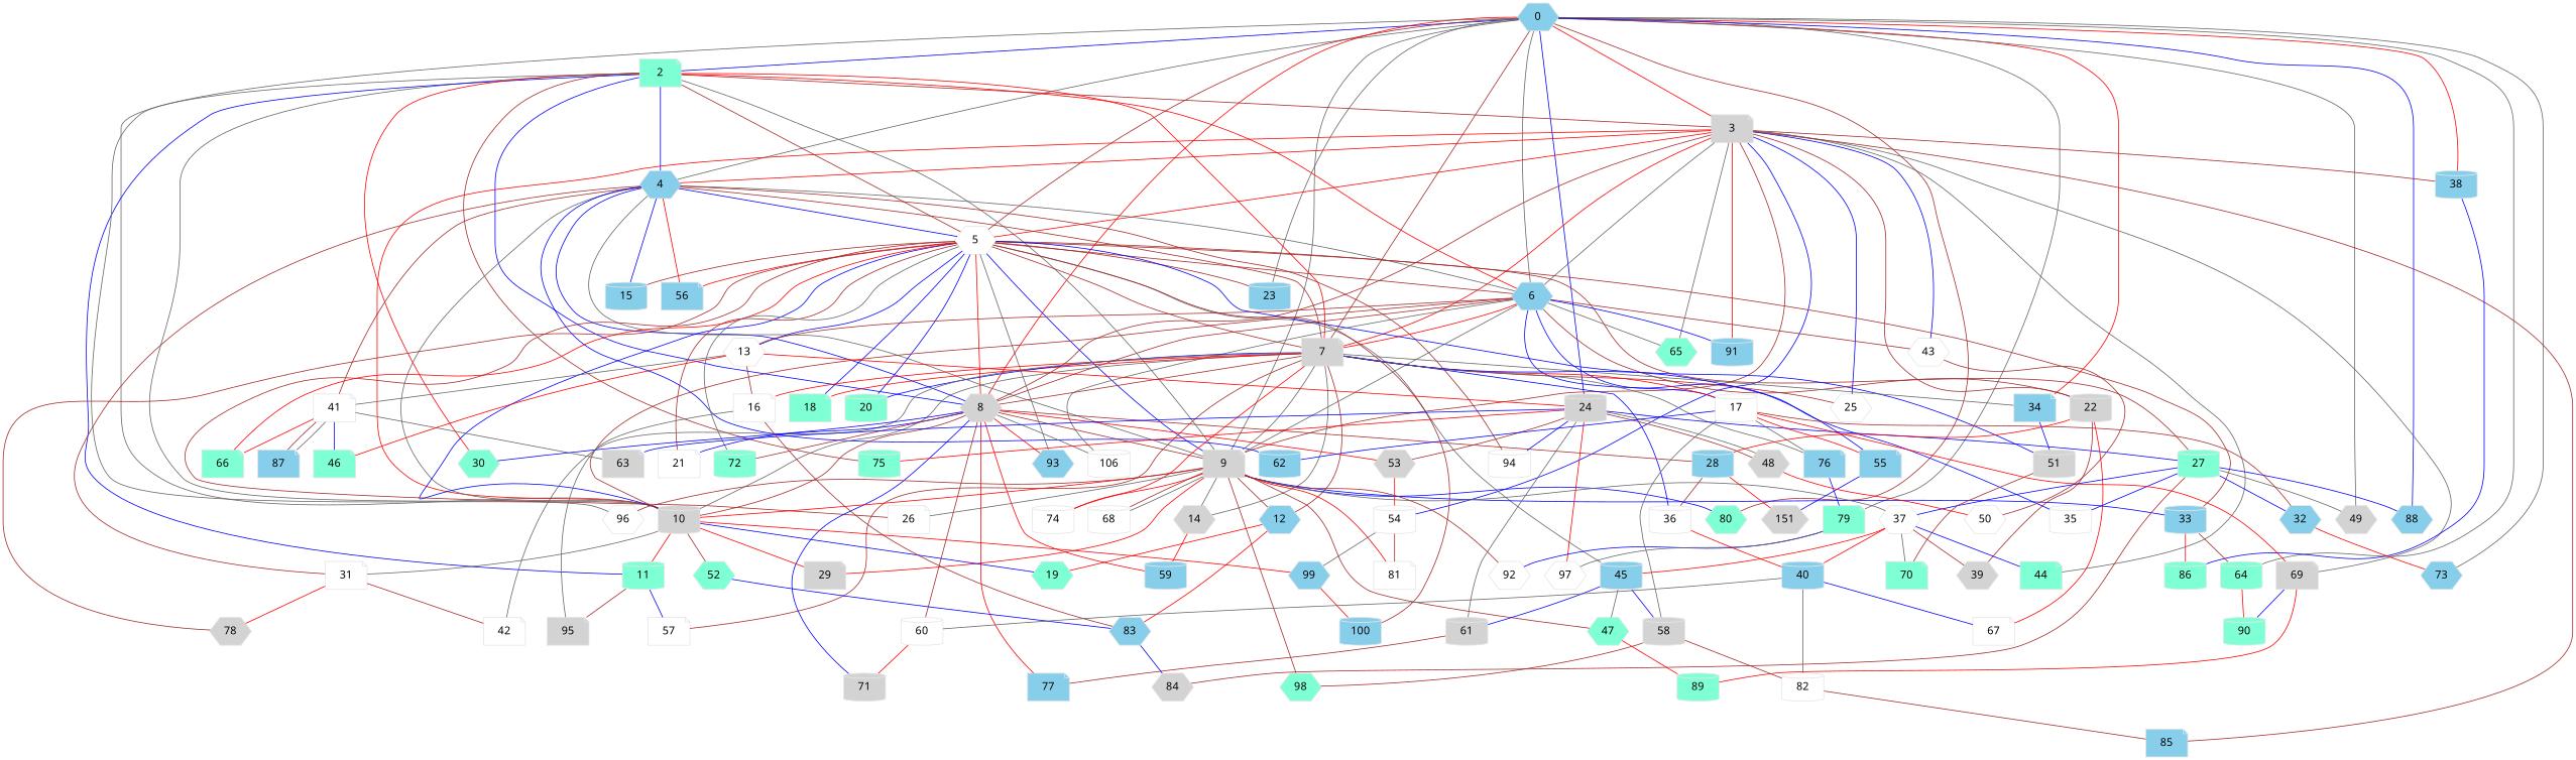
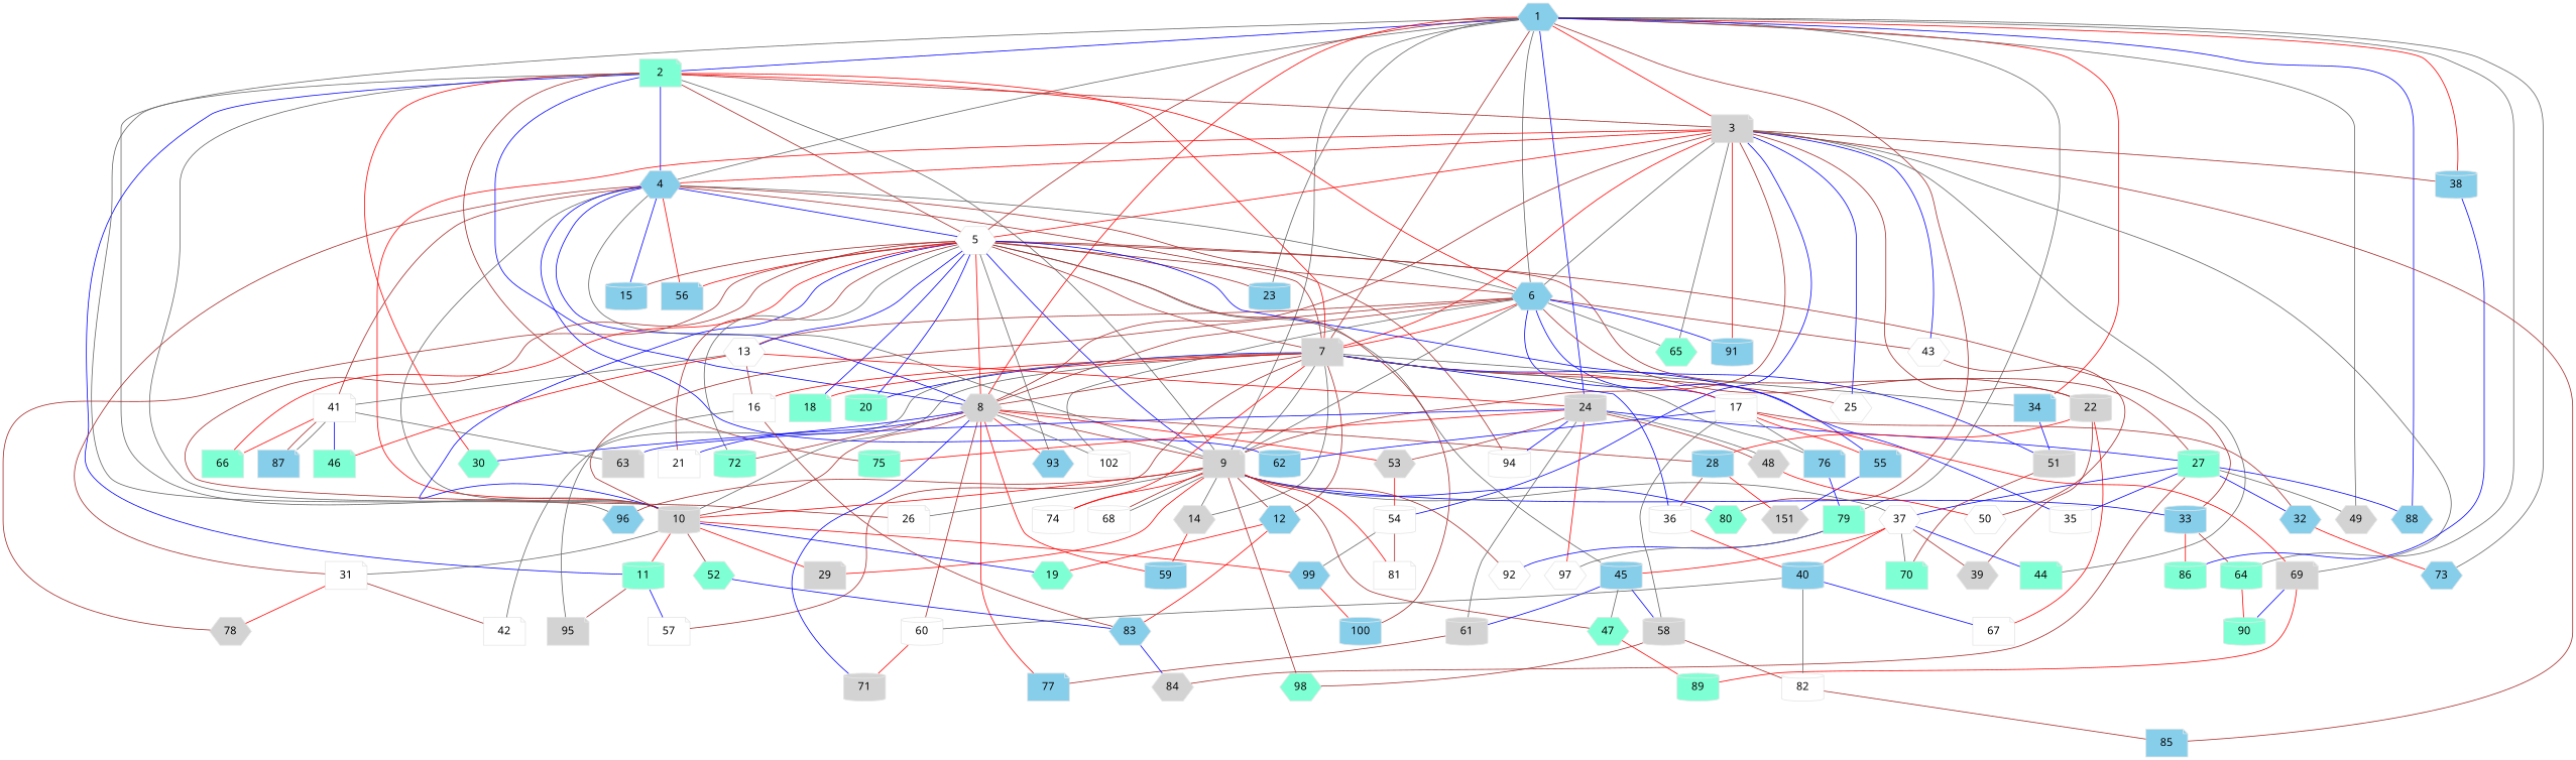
  graph {
    fontname="Noto Sans"
    node [color=gray90 fillcolor=skyblue fontname="Noto Sans" shape=cylinder style=filled]
    edge [color=brown fontname="Noto Sans"]
-   1 [shape=hexagon label=0]
+   1 [shape=hexagon]
    2 [fillcolor=aquamarine shape=note]
    3 [fillcolor=lightgrey shape=note]
    4 [shape=hexagon]
    5 [fillcolor=white shape=hexagon]
    6 [shape=hexagon]
    7 [fillcolor=lightgrey shape=note]
    8 [fillcolor=lightgrey shape=hexagon]
    9 [fillcolor=lightgrey shape=note]
    10 [fillcolor=lightgrey]
    23
    24 [fillcolor=lightgrey]
    34 [shape=note]
    38
    49 [fillcolor=lightgrey shape=hexagon]
    64 [fillcolor=aquamarine]
    73 [shape=hexagon]
    79 [fillcolor=aquamarine shape=note]
    80 [fillcolor=aquamarine shape=hexagon]
    88 [shape=hexagon]
    11 [fillcolor=aquamarine]
    30 [fillcolor=aquamarine shape=hexagon]
    75 [fillcolor=aquamarine]
-   96 [fillcolor=white shape=hexagon]
+   96 [shape=hexagon]
    22 [fillcolor=lightgrey]
    25 [fillcolor=white shape=hexagon]
    43 [fillcolor=white shape=hexagon]
    44 [fillcolor=aquamarine shape=note]
    54 [fillcolor=white]
    65 [fillcolor=aquamarine shape=hexagon]
    69 [fillcolor=lightgrey shape=note]
    85 [shape=note]
    91
    15
    31 [fillcolor=white shape=note]
    41 [fillcolor=white shape=note]
    56 [shape=note]
    62
    94 [fillcolor=white]
    13 [fillcolor=white shape=hexagon]
    18 [fillcolor=aquamarine shape=note]
    20 [fillcolor=aquamarine]
    21 [fillcolor=white shape=note]
    26 [fillcolor=white shape=note]
    27 [fillcolor=aquamarine]
    33
    45
    51 [fillcolor=lightgrey]
    66 [fillcolor=aquamarine shape=note]
    72 [fillcolor=aquamarine]
    78 [fillcolor=lightgrey shape=hexagon]
    93 [shape=hexagon]
    100
    17 [fillcolor=white]
    55 [shape=note]
-   102 [fillcolor=white label=106]
+   102 [fillcolor=white]
    12 [shape=hexagon]
    14 [fillcolor=lightgrey shape=hexagon]
    16 [fillcolor=white shape=note]
    35 [fillcolor=white]
    36 [fillcolor=white]
    42 [fillcolor=white shape=note]
    57 [fillcolor=white shape=note]
    74 [fillcolor=white]
    76 [shape=note]
    28
    53 [fillcolor=lightgrey shape=hexagon]
    59
    60 [fillcolor=white]
    71 [fillcolor=lightgrey]
    77 [shape=note]
    29 [fillcolor=lightgrey shape=note]
    37 [fillcolor=white shape=hexagon]
    47 [fillcolor=aquamarine shape=hexagon]
    68 [fillcolor=white]
    81 [fillcolor=white shape=note]
    92 [fillcolor=white shape=hexagon]
    98 [fillcolor=aquamarine shape=hexagon]
    19 [fillcolor=aquamarine shape=hexagon]
    52 [fillcolor=aquamarine shape=hexagon]
    99 [shape=hexagon]
    48 [fillcolor=lightgrey shape=hexagon]
    61 [fillcolor=lightgrey]
    63 [fillcolor=lightgrey shape=note]
    97 [fillcolor=white shape=hexagon]
    86 [fillcolor=aquamarine]
    90 [fillcolor=aquamarine]
    95 [fillcolor=lightgrey shape=note]
    39 [fillcolor=lightgrey shape=hexagon]
    67 [fillcolor=white shape=note]
    50 [fillcolor=white shape=hexagon]
    89 [fillcolor=aquamarine]
    46 [fillcolor=aquamarine shape=note]
    87 [shape=note]
    32 [shape=hexagon]
    84 [fillcolor=lightgrey shape=hexagon]
    58 [fillcolor=lightgrey]
    70 [fillcolor=aquamarine shape=note]
    n99 [fillcolor=lightgrey label=151 shape=hexagon]
    83 [shape=hexagon]
    40
    82 [fillcolor=white]
    1 -- 2 [color=blue]
    1 -- 3 [color=red]
    1 -- 4 [color=gray40]
    1 -- 5
    1 -- 6 [color=gray40]
    1 -- 7
    1 -- 8 [color=red]
    1 -- 9 [color=gray40]
    1 -- 10 [color=gray40]
    1 -- 23 [color=gray40]
    1 -- 24 [color=blue]
    1 -- 34 [color=red]
    1 -- 38 [color=red]
    1 -- 49 [color=gray40]
    1 -- 64 [color=gray40]
    1 -- 73 [color=gray40]
    1 -- 79 [color=gray40]
    1 -- 80
    1 -- 88 [color=blue]
    2 -- 3
    2 -- 4 [color=blue]
    2 -- 5
    2 -- 6 [color=red]
    2 -- 7 [color=red]
    2 -- 8 [color=blue]
    2 -- 9 [color=gray40]
    2 -- 10 [color=gray40]
    2 -- 11 [color=blue]
    2 -- 30 [color=red]
    2 -- 75
    2 -- 96 [color=gray40]
    3 -- 4 [color=red]
    3 -- 5 [color=red]
    3 -- 6 [color=gray40]
    3 -- 7 [color=red]
    3 -- 8
    3 -- 9
    3 -- 10 [color=red]
    3 -- 38
    3 -- 22
    3 -- 25 [color=blue]
    3 -- 43 [color=blue]
    3 -- 44 [color=gray40]
    3 -- 54 [color=blue]
    3 -- 65 [color=gray40]
    3 -- 69 [color=gray40]
    3 -- 85
    3 -- 91 [color=red]
    4 -- 5 [color=blue]
    4 -- 6 [color=gray40]
    4 -- 7
    4 -- 8 [color=blue]
    4 -- 9 [color=gray40]
    4 -- 10 [color=gray40]
    4 -- 15 [color=blue]
    4 -- 31
    4 -- 41
    4 -- 56 [color=red]
    4 -- 62 [color=blue]
    4 -- 94
    5 -- 6
    5 -- 7
    5 -- 8 [color=red]
    5 -- 9 [color=blue]
    5 -- 10 [color=blue]
    5 -- 23
    5 -- 15
    5 -- 56 [color=red]
    5 -- 13 [color=blue]
    5 -- 18 [color=blue]
    5 -- 20 [color=blue]
    5 -- 21
    5 -- 26
    5 -- 27
    5 -- 33
    5 -- 45 [color=gray40]
    5 -- 51 [color=blue]
    5 -- 66 [color=red]
    5 -- 72 [color=gray40]
    5 -- 78
    5 -- 93 [color=gray40]
    5 -- 100
    6 -- 7 [color=red]
    6 -- 8
    6 -- 9 [color=gray40]
    6 -- 10
    6 -- 22
    6 -- 43
    6 -- 65 [color=gray40]
    6 -- 91 [color=blue]
    6 -- 13
    6 -- 17 [color=blue]
    6 -- 55 [color=blue]
    6 -- 102 [color=gray40]
    7 -- 8
    7 -- 9 [color=gray40]
    7 -- 10 [color=gray40]
    7 -- 34 [color=gray40]
    7 -- 25
    7 -- 18 [color=red]
    7 -- 20 [color=blue]
    7 -- 17 [color=red]
    7 -- 12
    7 -- 14 [color=gray40]
    7 -- 16 [color=red]
    7 -- 35 [color=blue]
    7 -- 36 [color=blue]
    7 -- 42 [color=gray40]
    7 -- 57
    7 -- 74 [color=red]
    7 -- 76 [color=gray40]
    8 -- 9
    8 -- 10
    8 -- 30 [color=blue]
    8 -- 21 [color=blue]
    8 -- 72
    8 -- 93 [color=red]
    8 -- 102 [color=gray40]
    8 -- 28
    8 -- 53 [color=red]
    8 -- 59 [color=red]
    8 -- 60
    8 -- 71 [color=blue]
    8 -- 77 [color=red]
    9 -- 10 [color=red]
    9 -- 80 [color=blue]
    9 -- 96
    9 -- 26 [color=gray40]
    9 -- 33 [color=blue]
    9 -- 12
    9 -- 14 [color=gray40]
    9 -- 74 [color=red]
    9 -- 29 [color=red]
    9 -- 37 [color=gray40]
    9 -- 47
    9 -- 68
    9 -- 68 [color=gray40]
    9 -- 81 [color=red]
    9 -- 92
    9 -- 98
    10 -- 11 [color=red]
    10 -- 31 [color=gray40]
    10 -- 29 [color=red]
    10 -- 19 [color=blue]
    10 -- 52
    10 -- 99 [color=red]
    24 -- 75 [color=red]
    24 -- 94 [color=blue]
    24 -- 27 [color=blue]
    24 -- 53
    24 -- 48
    24 -- 48 [color=gray40]
    24 -- 61 [color=gray40]
    24 -- 63 [color=blue]
    24 -- 97 [color=red]
    34 -- 51 [color=blue]
    38 -- 86 [color=blue]
    64 -- 90 [color=red]
    79 -- 92 [color=blue]
    79 -- 97 [color=gray40]
    11 -- 57 [color=blue]
    11 -- 95
    22 -- 28 [color=red]
    22 -- 39
    22 -- 67 [color=red]
    43 -- 50
    54 -- 81
    54 -- 99 [color=gray40]
    69 -- 90 [color=blue]
    69 -- 89 [color=red]
    31 -- 78 [color=red]
    31 -- 42
    41 -- 66 [color=red]
    41 -- 63 [color=gray40]
    41 -- 46 [color=blue]
    41 -- 87
    41 -- 87 [color=gray40]
    13 -- 24 [color=red]
    13 -- 41 [color=gray40]
    13 -- 16
    13 -- 46 [color=red]
    27 -- 49 [color=gray40]
    27 -- 88 [color=blue]
    27 -- 35 [color=blue]
    27 -- 37 [color=blue]
    27 -- 32 [color=blue]
    27 -- 84
    33 -- 64
    33 -- 86 [color=red]
    45 -- 47 [color=gray40]
    45 -- 61 [color=blue]
    45 -- 58 [color=blue]
    51 -- 70
    17 -- 69 [color=red]
    17 -- 62 [color=blue]
    17 -- 55 [color=red]
    17 -- 76 [color=gray40]
    17 -- 32
    17 -- 58 [color=gray40]
    55 -- n99 [color=blue]
    12 -- 19 [color=red]
    12 -- 83 [color=red]
    14 -- 59 [color=red]
    16 -- 95 [color=gray40]
    16 -- 83
    36 -- 40 [color=red]
    76 -- 79 [color=blue]
    28 -- 36
    28 -- n99 [color=red]
    53 -- 54 [color=red]
    60 -- 71 [color=red]
    37 -- 44 [color=blue]
    37 -- 45 [color=red]
    37 -- 39
    37 -- 70 [color=gray40]
    37 -- 40 [color=red]
    47 -- 89 [color=red]
    52 -- 83 [color=blue]
    99 -- 100 [color=red]
    48 -- 50 [color=red]
    61 -- 77
    32 -- 73 [color=red]
    58 -- 98
    58 -- 82
    83 -- 84 [color=blue]
    40 -- 60 [color=gray40]
    40 -- 67 [color=blue]
    40 -- 82 [color=gray40]
    82 -- 85
  }
